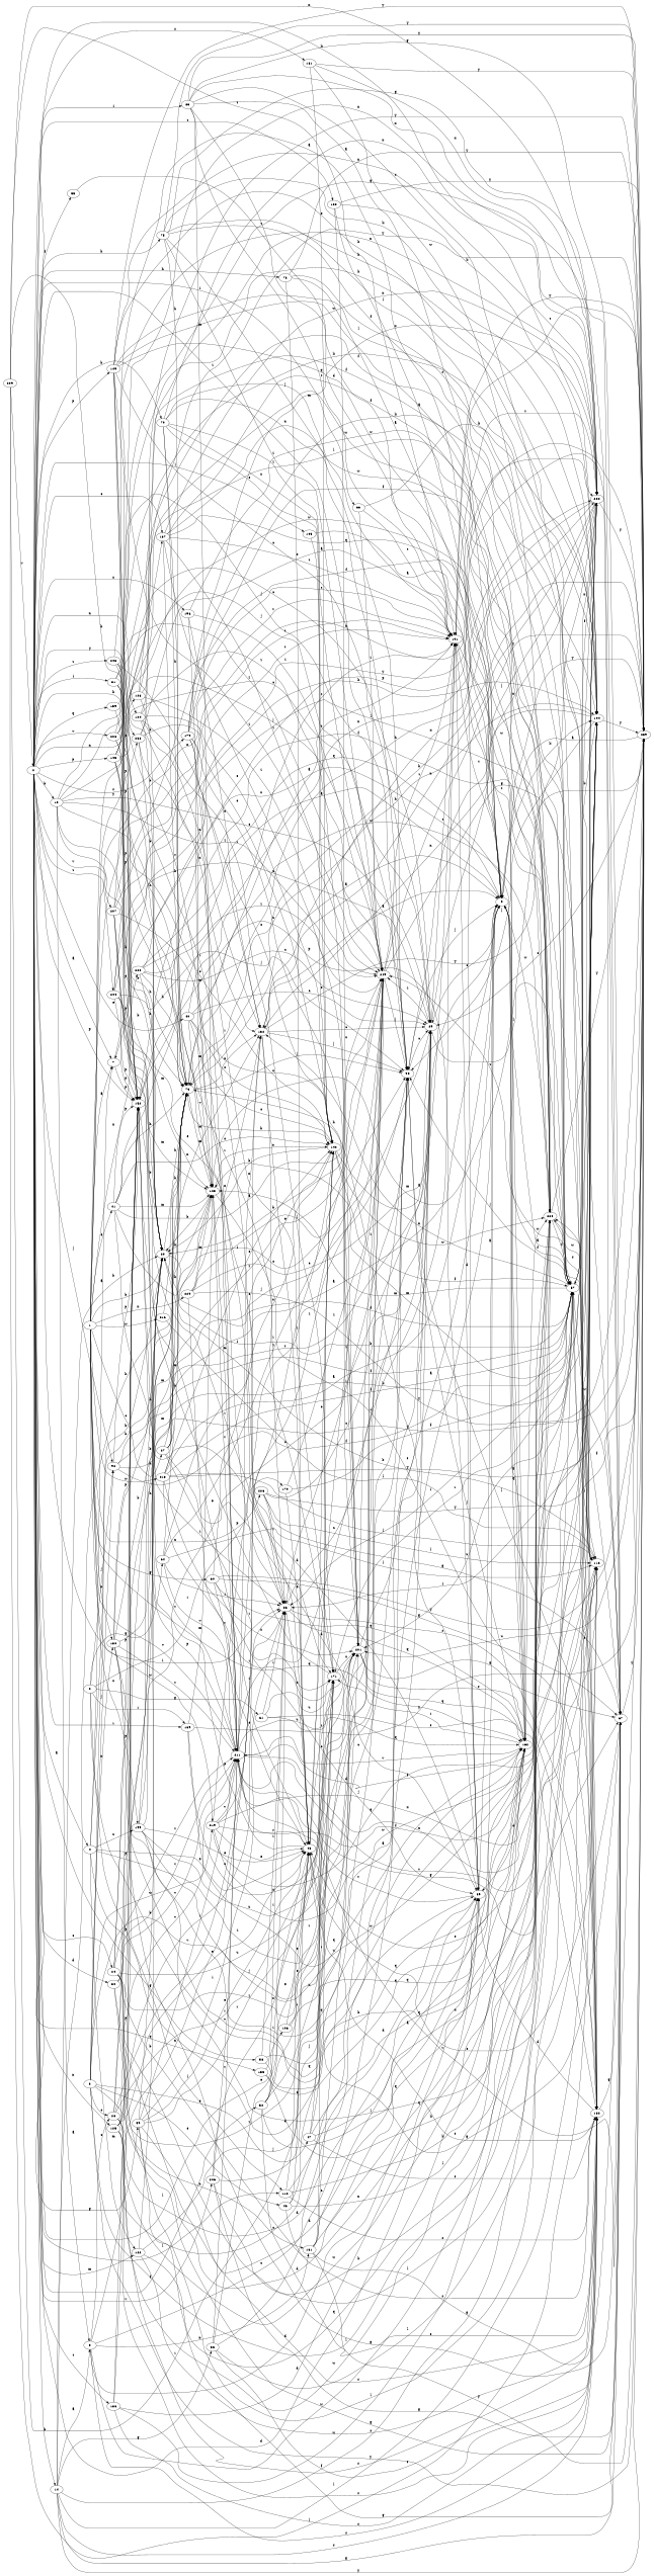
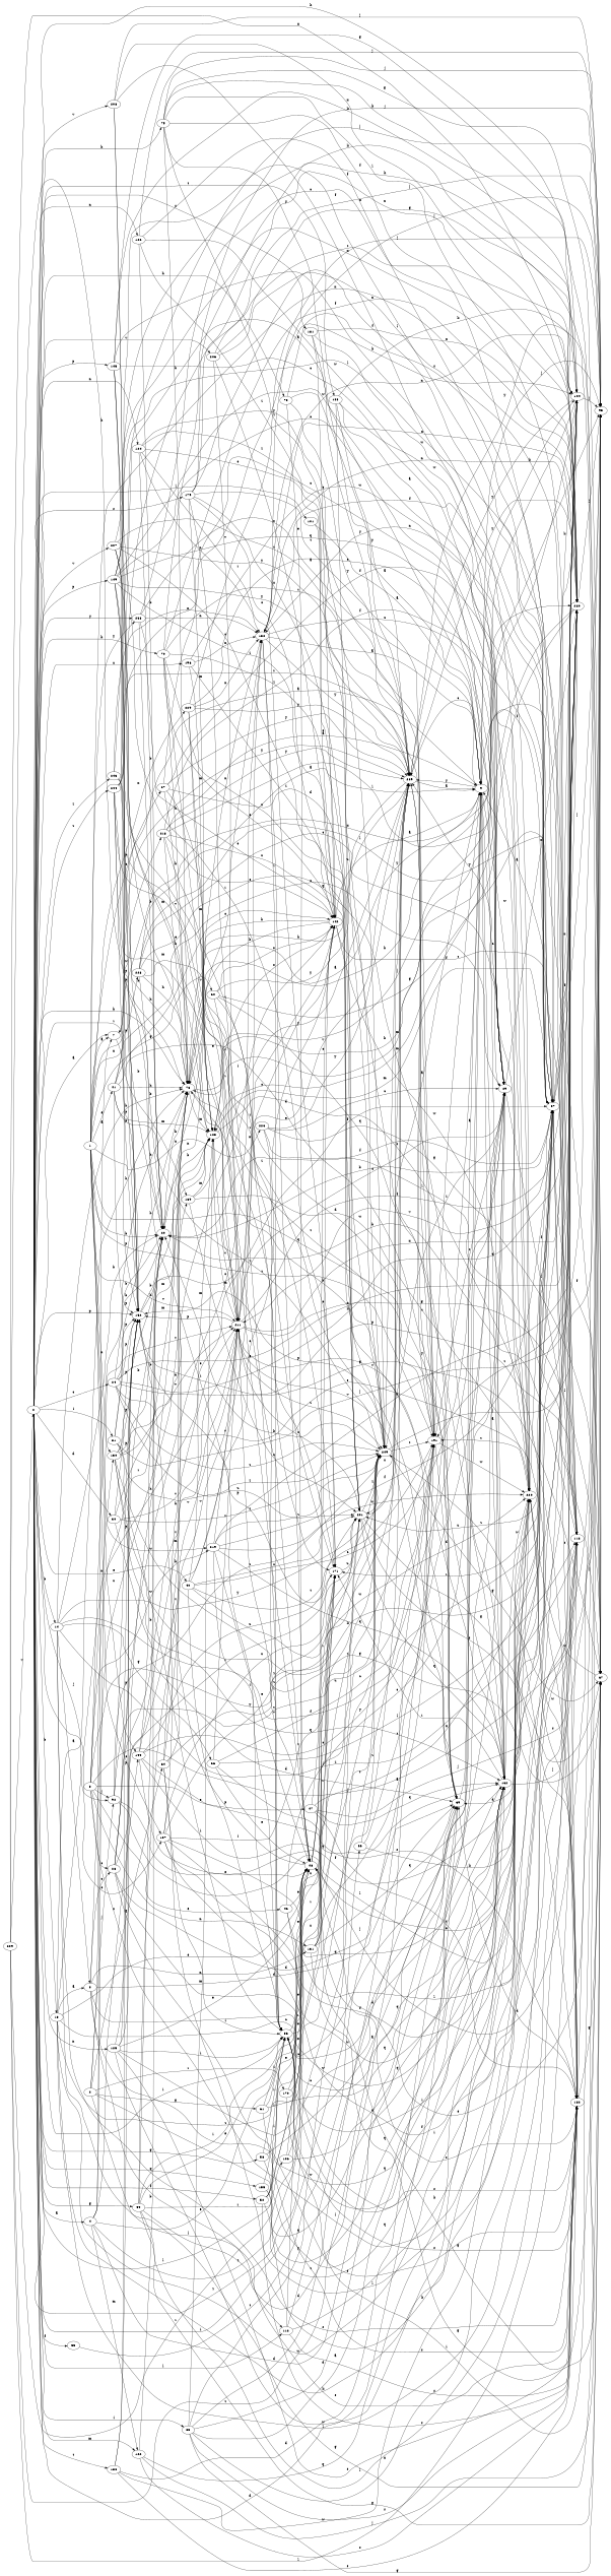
  strict digraph {
    rankdir=LR
    0
    4
    7
    13
    14
    24
    30
    39
    40
    52
    55
    58
    59
    70
    73
    75
    76
    n18 [label=99]
    81
    83
    86
    92
    104
-   105
+   105 [label=101]
    106
    112
    122
    124
    125
    126
    137
    145
    149
    152
    155
-   159
    169
    n38 [label=179]
    181
    186
    188
    196
    206
    207
    208
    238
    243
    244
    249
    20
    199
    48
    239
    113
    8
    29
    220
    142
    182
    57
    66
    67
    211
    230
    201
    123
    9
    191
    162
    171
    95
    132
    209
    1
    27
    41
    60
    130
-   216
    218
    219
    226
    228
    229
    2
    61
    64
    170
    3
    28
    46
    47
    131
    0 -> 4 [label=a]
    0 -> 7 [label=a]
    0 -> 13 [label=b]
    0 -> 14 [label=b]
    0 -> 24 [label=c]
    0 -> 30 [label=d]
    0 -> 39 [label=d]
    0 -> 40 [label=e]
    0 -> 52 [label=f]
    0 -> 55 [label=f]
    0 -> 58 [label=g]
    0 -> 59 [label=g]
    0 -> 70 [label=h]
    0 -> 73 [label=h]
    0 -> 75 [label=h]
    0 -> 76 [label=h]
    0 -> n18 [label=i]
    0 -> 81 [label=i]
    0 -> 83 [label=i]
    0 -> 86 [label=i]
    0 -> 92 [label=j]
    0 -> 104 [label=k]
    0 -> 105 [label=l]
    0 -> 106 [label=l]
    0 -> 112 [label=l]
    0 -> 122 [label=m]
    0 -> 124 [label=n]
    0 -> 125 [label=n]
    0 -> 126 [label=n]
    0 -> 137 [label=o]
    0 -> 145 [label=p]
    0 -> 149 [label=p]
    0 -> 152 [label=p]
    0 -> 155 [label=q]
-   0 -> 159 [label=q]
    0 -> 169 [label=r]
    0 -> n38 [label=s]
    0 -> 181 [label=s]
    0 -> 186 [label=t]
    0 -> 188 [label=t]
    0 -> 196 [label=u]
    0 -> 206 [label=v]
    0 -> 207 [label=v]
    0 -> 208 [label=v]
    0 -> 238 [label=y]
    0 -> 243 [label=z]
    0 -> 244 [label=z]
    0 -> 249 [label=z]
    4 -> 7 [label=a]
    4 -> 39 [label=d]
    4 -> 122 [label=m]
    4 -> 249 [label=z]
    4 -> 20 [label=b]
    4 -> 199 [label=u]
    4 -> 48 [label=e]
    7 -> 152 [label=p]
    7 -> 239 [label=y]
    13 -> 76 [label=h]
    13 -> 104 [label=k]
    13 -> 249 [label=z]
    13 -> 48 [label=e]
    13 -> 113 [label=l]
    13 -> 8 [label=a]
    13 -> 29 [label=c]
    13 -> 220 [label=w]
    13 -> 142 [label=o]
    14 -> 76 [label=h]
    14 -> 20 [label=b]
    14 -> 239 [label=y]
    14 -> 113 [label=l]
    14 -> 8 [label=a]
    14 -> 182 [label=s]
    14 -> 57 [label=f]
    14 -> 66 [label=g]
    14 -> 67 [label=g]
    24 -> 76 [label=h]
    24 -> 104 [label=k]
    24 -> 152 [label=p]
    24 -> 249 [label=z]
    24 -> 182 [label=s]
    24 -> 67 [label=g]
    24 -> 211 [label=v]
    24 -> 230 [label=x]
    24 -> 201 [label=u]
    30 -> 39 [label=d]
    30 -> 152 [label=p]
    30 -> 249 [label=z]
    30 -> 211 [label=v]
    30 -> 123 [label=m]
    39 -> 76 [label=h]
    39 -> 152 [label=p]
    39 -> 211 [label=v]
    39 -> 9 [label=a]
    40 -> 86 [label=i]
    40 -> 29 [label=c]
    40 -> 220 [label=w]
    40 -> 142 [label=o]
    40 -> 201 [label=u]
    40 -> 123 [label=m]
    40 -> 191 [label=t]
    52 -> 86 [label=i]
    52 -> 48 [label=e]
    52 -> 182 [label=s]
    52 -> 201 [label=u]
    52 -> 162 [label=q]
    52 -> 171 [label=r]
    55 -> 191 [label=t]
    58 -> 86 [label=i]
    58 -> 9 [label=a]
    58 -> 162 [label=q]
    59 -> 39 [label=d]
    59 -> 86 [label=i]
    59 -> 20 [label=b]
    59 -> 48 [label=e]
    59 -> 113 [label=l]
    59 -> 67 [label=g]
    59 -> 211 [label=v]
    59 -> 171 [label=r]
    70 -> 76 [label=h]
    70 -> 249 [label=z]
    70 -> 142 [label=o]
    70 -> 211 [label=v]
    70 -> 230 [label=x]
    70 -> 201 [label=u]
-   70 -> 191 [label=m]
-   70 -> 95 [label=n]
+   70 -> 191 [label=t]
+   70 -> 95 [label=j]
    73 -> 48 [label=e]
    73 -> 239 [label=y]
    73 -> 182 [label=s]
    73 -> 9 [label=a]
    75 -> 76 [label=h]
    75 -> 104 [label=k]
    75 -> 249 [label=z]
    75 -> 239 [label=y]
    75 -> 113 [label=l]
    75 -> 57 [label=f]
    75 -> 67 [label=g]
    75 -> 95 [label=j]
    76 -> 123 [label=m]
    76 -> 9 [label=a]
    76 -> 191 [label=t]
    76 -> 95 [label=j]
    76 -> 132 [label=n]
    n18 -> 104 [label=k]
    n18 -> 249 [label=z]
    n18 -> 191 [label=t]
    81 -> 76 [label=h]
    81 -> 86 [label=i]
    81 -> 152 [label=p]
    81 -> 249 [label=z]
    81 -> 95 [label=j]
    83 -> 39 [label=d]
    83 -> 239 [label=y]
    83 -> 182 [label=s]
    83 -> 67 [label=g]
    83 -> 230 [label=x]
    83 -> 123 [label=m]
    83 -> 9 [label=a]
    83 -> 191 [label=t]
    86 -> 48 [label=e]
    86 -> 182 [label=s]
    86 -> 191 [label=t]
    86 -> 162 [label=q]
    92 -> 152 [label=p]
    92 -> 249 [label=z]
    92 -> 57 [label=f]
    92 -> 191 [label=t]
    92 -> 95 [label=j]
    104 -> 76 [label=h]
    104 -> 86 [label=i]
    104 -> 239 [label=y]
    104 -> 211 [label=v]
    104 -> 123 [label=m]
    104 -> 95 [label=j]
    104 -> 132 [label=n]
    105 -> 142 [label=o]
    105 -> 9 [label=a]
    106 -> 48 [label=e]
    106 -> 162 [label=q]
    106 -> 171 [label=r]
    112 -> 39 [label=d]
    112 -> 104 [label=k]
    112 -> 48 [label=e]
    112 -> 182 [label=s]
    122 -> 20 [label=b]
    122 -> 182 [label=s]
    122 -> 162 [label=q]
    122 -> 95 [label=j]
    124 -> 249 [label=z]
    124 -> 20 [label=b]
    124 -> 239 [label=y]
    124 -> 142 [label=o]
    124 -> 171 [label=r]
    124 -> 132 [label=n]
    125 -> 86 [label=i]
    125 -> 152 [label=p]
    125 -> 20 [label=b]
    125 -> 48 [label=e]
    125 -> 29 [label=c]
    125 -> 220 [label=w]
    125 -> 182 [label=s]
    125 -> 211 [label=v]
    126 -> 249 [label=z]
    126 -> 20 [label=b]
    126 -> 220 [label=w]
    126 -> 57 [label=f]
    126 -> 95 [label=j]
    137 -> 76 [label=h]
    137 -> 249 [label=z]
    137 -> 220 [label=w]
    137 -> 57 [label=f]
    137 -> 230 [label=x]
    137 -> 201 [label=u]
    137 -> 191 [label=t]
    137 -> 162 [label=q]
    145 -> 104 [label=k]
    145 -> 152 [label=p]
    145 -> 29 [label=c]
    145 -> 57 [label=f]
    145 -> 67 [label=g]
    145 -> 123 [label=m]
    145 -> 171 [label=r]
    149 -> 104 [label=k]
    149 -> 152 [label=p]
    149 -> 249 [label=z]
    149 -> 20 [label=b]
    149 -> 239 [label=y]
    149 -> 113 [label=l]
    149 -> 29 [label=c]
    149 -> 220 [label=w]
    149 -> 230 [label=x]
    149 -> 162 [label=q]
    149 -> 171 [label=r]
    152 -> 20 [label=b]
    152 -> 57 [label=f]
    155 -> 86 [label=i]
    155 -> 104 [label=k]
    155 -> 162 [label=q]
-   159 -> 104 [label=k]
-   159 -> 152 [label=p]
    169 -> 239 [label=y]
    169 -> 220 [label=w]
    169 -> 201 [label=u]
    169 -> 123 [label=m]
    n38 -> 86 [label=i]
    n38 -> 104 [label=k]
    n38 -> 142 [label=o]
    n38 -> 57 [label=f]
    n38 -> 230 [label=x]
    n38 -> 201 [label=u]
    n38 -> 123 [label=m]
    n38 -> 191 [label=t]
    181 -> 239 [label=y]
    181 -> 220 [label=w]
    181 -> 142 [label=o]
    181 -> 230 [label=x]
    186 -> 39 [label=d]
    186 -> 76 [label=h]
    186 -> 152 [label=p]
    186 -> 220 [label=w]
    186 -> 182 [label=s]
    188 -> 104 [label=k]
    188 -> 239 [label=y]
+   188 -> 220 [label=w]
    188 -> 201 [label=u]
    188 -> 9 [label=a]
    196 -> 249 [label=z]
    196 -> 220 [label=w]
    196 -> 123 [label=m]
    196 -> 132 [label=n]
    206 -> 113 [label=l]
    206 -> 142 [label=o]
    206 -> 67 [label=g]
    206 -> 211 [label=v]
    206 -> 95 [label=j]
    207 -> 152 [label=p]
    207 -> 239 [label=y]
    207 -> 142 [label=o]
    207 -> 57 [label=f]
-   207 -> 211 [label=v]
+   207 -> 211 [label=e]
    207 -> 123 [label=m]
    207 -> 191 [label=t]
    208 -> 152 [label=p]
    208 -> 20 [label=b]
    208 -> 29 [label=c]
    208 -> 230 [label=x]
    208 -> 95 [label=j]
    238 -> 20 [label=b]
    238 -> 142 [label=o]
    238 -> 230 [label=x]
    238 -> 9 [label=a]
    238 -> 132 [label=n]
    243 -> 76 [label=h]
    243 -> 152 [label=p]
    243 -> 211 [label=v]
    243 -> 9 [label=a]
    243 -> 132 [label=n]
    244 -> 86 [label=i]
-   244 -> 104 [label=k]
+   244 -> 104 [label=t]
    244 -> 152 [label=p]
    244 -> 48 [label=e]
    244 -> 29 [label=c]
    244 -> 191 [label=t]
    244 -> 171 [label=r]
    244 -> 95 [label=j]
    249 -> 20 [label=b]
    249 -> 239 [label=y]
    249 -> 67 [label=g]
    249 -> 191 [label=t]
    249 -> 95 [label=j]
    20 -> 76 [label=h]
    20 -> 57 [label=f]
    199 -> 20 [label=b]
    199 -> 48 [label=e]
    199 -> 113 [label=l]
    199 -> 29 [label=c]
    199 -> 201 [label=u]
    199 -> 123 [label=m]
    199 -> 162 [label=q]
    48 -> 152 [label=p]
    48 -> 249 [label=z]
    48 -> 142 [label=o]
    48 -> 182 [label=s]
    48 -> 67 [label=g]
    48 -> 211 [label=v]
    48 -> 171 [label=r]
    239 -> 76 [label=h]
    239 -> 29 [label=c]
    239 -> 211 [label=v]
    239 -> 201 [label=u]
    239 -> 9 [label=a]
    239 -> 191 [label=t]
    113 -> 20 [label=b]
    8 -> 39 [label=d]
    8 -> 29 [label=c]
    8 -> 220 [label=w]
    8 -> 182 [label=s]
    8 -> 132 [label=n]
    8 -> 28 [label=c]
    8 -> 131 [label=n]
    29 -> 249 [label=z]
    29 -> 113 [label=l]
    29 -> 230 [label=x]
    29 -> 191 [label=t]
    220 -> 39 [label=d]
    220 -> 239 [label=y]
    220 -> 182 [label=s]
    220 -> 57 [label=f]
    220 -> 191 [label=t]
    142 -> 76 [label=h]
    142 -> 20 [label=b]
    142 -> 220 [label=w]
    142 -> 57 [label=f]
    142 -> 9 [label=a]
    182 -> 39 [label=d]
    182 -> 249 [label=z]
    182 -> 220 [label=w]
    182 -> 67 [label=g]
    182 -> 95 [label=j]
    57 -> 86 [label=i]
    57 -> 104 [label=k]
    57 -> 20 [label=b]
    57 -> 113 [label=l]
    57 -> 182 [label=s]
    57 -> 230 [label=x]
    57 -> 201 [label=u]
    57 -> 123 [label=m]
    57 -> 9 [label=a]
    57 -> 171 [label=r]
    57 -> 95 [label=j]
    57 -> 132 [label=n]
    66 -> 48 [label=e]
    66 -> 113 [label=l]
    66 -> 29 [label=c]
    66 -> 182 [label=s]
    66 -> 211 [label=v]
    67 -> 152 [label=p]
    67 -> 48 [label=e]
    67 -> 239 [label=y]
    67 -> 220 [label=w]
    67 -> 57 [label=f]
    211 -> 152 [label=p]
    211 -> 249 [label=z]
    211 -> 29 [label=c]
    211 -> 57 [label=f]
    211 -> 67 [label=g]
    211 -> 230 [label=x]
    211 -> 201 [label=u]
    211 -> 123 [label=m]
    211 -> 132 [label=n]
    230 -> 76 [label=h]
    230 -> 48 [label=e]
    230 -> 239 [label=y]
    230 -> 57 [label=f]
    230 -> 123 [label=m]
    230 -> 191 [label=t]
    230 -> 95 [label=j]
    230 -> 132 [label=n]
    201 -> 249 [label=z]
    201 -> 182 [label=s]
    201 -> 67 [label=g]
    201 -> 9 [label=a]
    201 -> 162 [label=q]
    123 -> 20 [label=b]
    123 -> 142 [label=o]
    123 -> 182 [label=s]
    123 -> 211 [label=v]
    9 -> 7 [label=a]
    9 -> 104 [label=k]
    9 -> 239 [label=y]
    9 -> 29 [label=c]
    9 -> 220 [label=w]
    9 -> 57 [label=f]
    9 -> 191 [label=t]
    9 -> 162 [label=q]
    9 -> 95 [label=j]
    191 -> 39 [label=d]
    191 -> 239 [label=y]
    191 -> 220 [label=w]
    162 -> 220 [label=w]
    162 -> 211 [label=v]
    162 -> 9 [label=a]
    162 -> 171 [label=r]
    162 -> 95 [label=j]
    171 -> 152 [label=p]
    171 -> 201 [label=u]
    95 -> 86 [label=i]
-   95 -> 29 [label=c]
    132 -> 86 [label=i]
    132 -> 48 [label=e]
    132 -> 239 [label=y]
    132 -> 29 [label=c]
+   132 -> 57 [label=f]
    132 -> 230 [label=x]
    132 -> 9 [label=a]
    132 -> 95 [label=j]
    209 -> 0 [label=v]
    209 -> 76 [label=h]
    209 -> 113 [label=l]
    209 -> 230 [label=x]
    209 -> 191 [label=t]
    209 -> 171 [label=r]
    1 -> 7 [label=a]
    1 -> 137 [label=o]
    1 -> 238 [label=y]
    1 -> 20 [label=b]
    1 -> 199 [label=u]
    1 -> 211 [label=v]
    1 -> 230 [label=x]
    1 -> 191 [label=t]
    1 -> 162 [label=q]
    1 -> 27 [label=c]
    1 -> 41 [label=e]
    1 -> 60 [label=g]
    1 -> 130 [label=n]
-   1 -> 216 [label=w]
    1 -> 218 [label=w]
    1 -> 219 [label=w]
    1 -> 226 [label=x]
    1 -> 228 [label=x]
    1 -> 229 [label=x]
    27 -> 39 [label=d]
    27 -> 76 [label=h]
    27 -> 104 [label=k]
    27 -> 239 [label=y]
    27 -> 57 [label=f]
-   27 -> 9 [label=a]
    27 -> 171 [label=r]
    41 -> 39 [label=d]
    41 -> 76 [label=h]
    41 -> 152 [label=p]
-   41 -> 249 [label=a]
+   41 -> 249 [label=z]
    41 -> 29 [label=c]
    41 -> 142 [label=o]
    41 -> 230 [label=x]
    41 -> 123 [label=m]
    60 -> 39 [label=d]
    60 -> 239 [label=y]
    60 -> 142 [label=o]
    60 -> 67 [label=g]
    60 -> 211 [label=v]
    60 -> 162 [label=q]
    130 -> 76 [label=h]
    130 -> 104 [label=k]
    130 -> 152 [label=p]
    130 -> 67 [label=g]
    130 -> 211 [label=v]
    130 -> 123 [label=m]
    130 -> 162 [label=q]
    130 -> 132 [label=n]
-   216 -> 76 [label=h]
-   216 -> 113 [label=l]
    218 -> 76 [label=h]
    218 -> 239 [label=y]
    218 -> 113 [label=l]
    218 -> 142 [label=o]
    218 -> 57 [label=f]
    218 -> 201 [label=u]
    218 -> 9 [label=a]
    218 -> 171 [label=r]
    219 -> 86 [label=i]
    219 -> 249 [label=z]
    219 -> 48 [label=e]
    219 -> 220 [label=w]
    219 -> 57 [label=f]
    219 -> 211 [label=v]
    219 -> 230 [label=x]
    219 -> 162 [label=q]
    226 -> 86 [label=i]
    226 -> 239 [label=y]
    226 -> 113 [label=l]
    226 -> 29 [label=c]
    226 -> 67 [label=g]
    228 -> 76 [label=h]
    228 -> 249 [label=z]
    228 -> 20 [label=b]
    228 -> 113 [label=l]
    228 -> 29 [label=c]
    228 -> 9 [label=a]
    228 -> 162 [label=q]
    229 -> 48 [label=e]
    229 -> 239 [label=y]
    229 -> 29 [label=c]
    229 -> 123 [label=m]
    229 -> 95 [label=j]
    229 -> 132 [label=n]
    2 -> 92 [label=j]
    2 -> 112 [label=l]
    2 -> 169 [label=r]
    2 -> 162 [label=q]
    2 -> 61 [label=g]
    2 -> 64 [label=g]
    2 -> 170 [label=r]
    61 -> 86 [label=i]
    61 -> 182 [label=s]
    61 -> 201 [label=u]
    61 -> 162 [label=q]
    64 -> 76 [label=h]
    64 -> 86 [label=i]
    64 -> 249 [label=z]
    64 -> 113 [label=l]
    64 -> 142 [label=o]
    64 -> 211 [label=v]
    170 -> 249 [label=z]
    170 -> 48 [label=e]
    170 -> 57 [label=f]
    3 -> 92 [label=j]
    3 -> 20 [label=b]
    3 -> 239 [label=y]
    3 -> 113 [label=l]
    3 -> 95 [label=j]
    3 -> 130 [label=n]
    3 -> 219 [label=w]
    3 -> 28 [label=c]
    3 -> 46 [label=e]
    3 -> 47 [label=e]
    3 -> 131 [label=n]
    28 -> 39 [label=d]
    28 -> 152 [label=p]
    28 -> 220 [label=w]
    28 -> 142 [label=o]
    28 -> 182 [label=s]
    28 -> 211 [label=v]
    28 -> 171 [label=r]
    46 -> 48 [label=e]
    46 -> 113 [label=l]
    46 -> 29 [label=c]
    46 -> 182 [label=s]
    47 -> 142 [label=o]
    47 -> 182 [label=s]
    47 -> 230 [label=x]
    47 -> 162 [label=q]
    47 -> 95 [label=j]
    131 -> 239 [label=y]
    131 -> 67 [label=g]
    131 -> 201 [label=u]
    131 -> 9 [label=a]
    131 -> 162 [label=q]
    131 -> 171 [label=r]
  }
